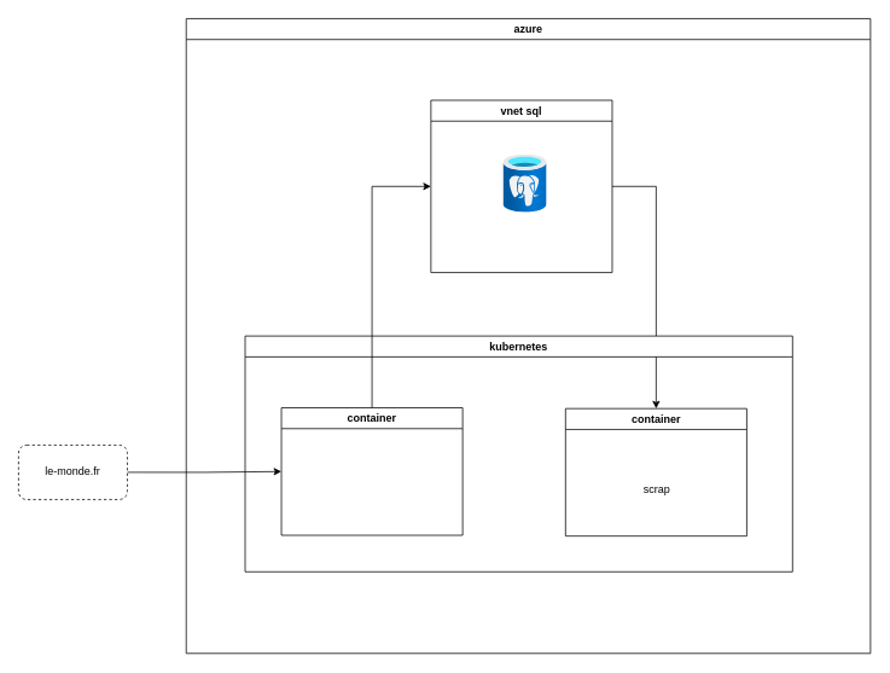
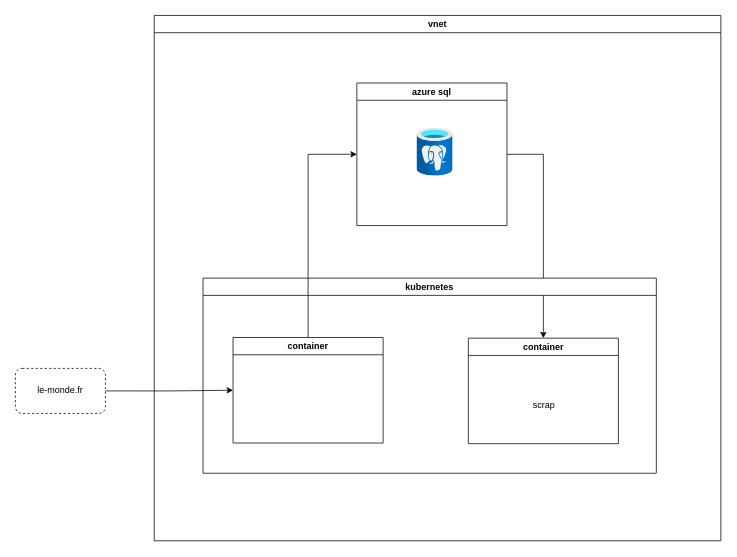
  <mxCell id="0" />
  <mxCell id="1" parent="0" />
  <mxCell id="2" value="" style="aspect=fixed;html=1;points=[];align=center;image;fontSize=12;image=img/lib/azure2/databases/Azure_Database_PostgreSQL_Server.svg;" vertex="1" parent="1"><mxGeometry x="555" y="170" width="48" height="64" as="geometry" /></mxCell>
  <mxCell id="3" style="edgeStyle=orthogonalEdgeStyle;rounded=0;orthogonalLoop=1;jettySize=auto;html=1;exitX=1;exitY=0.5;exitDx=0;exitDy=0;entryX=0.5;entryY=0;entryDx=0;entryDy=0;" edge="1" parent="1" source="4" target="10"><mxGeometry relative="1" as="geometry" /></mxCell>
- <mxCell id="4" value="vnet sql" style="swimlane;whiteSpace=wrap;html=1;" vertex="1" parent="1"><mxGeometry x="475" y="110" width="200" height="190" as="geometry" /></mxCell>
+ <mxCell id="4" value="azure sql" style="swimlane;whiteSpace=wrap;html=1;" vertex="1" parent="1"><mxGeometry x="475" y="110" width="200" height="190" as="geometry" /></mxCell>
  <mxCell id="5" style="edgeStyle=orthogonalEdgeStyle;rounded=0;orthogonalLoop=1;jettySize=auto;html=1;exitX=1;exitY=0.5;exitDx=0;exitDy=0;entryX=0;entryY=0.5;entryDx=0;entryDy=0;" edge="1" parent="1" source="6" target="9"><mxGeometry relative="1" as="geometry" /></mxCell>
  <mxCell id="6" value="&lt;div&gt;le-monde.fr&lt;/div&gt;" style="rounded=1;whiteSpace=wrap;html=1;dashed=1;" vertex="1" parent="1"><mxGeometry x="20" y="490.29" width="120" height="60" as="geometry" /></mxCell>
  <mxCell id="7" value="kubernetes" style="swimlane;whiteSpace=wrap;html=1;" vertex="1" parent="1"><mxGeometry x="270" y="370" width="604" height="260" as="geometry" /></mxCell>
  <mxCell id="8" value="" style="shape=image;imageAspect=0;aspect=fixed;verticalLabelPosition=bottom;verticalAlign=top;image=https://upload.wikimedia.org/wikipedia/commons/thumb/c/c3/Python-logo-notext.svg/1200px-Python-logo-notext.svg.png;" vertex="1" parent="7"><mxGeometry x="107.5" y="119.42" width="65" height="71.16" as="geometry" /></mxCell>
  <mxCell id="9" value="container" style="swimlane;whiteSpace=wrap;html=1;" vertex="1" parent="7"><mxGeometry x="40" y="79.13" width="200" height="140.58" as="geometry" /></mxCell>
  <mxCell id="10" value="container" style="swimlane;whiteSpace=wrap;html=1;" vertex="1" parent="7"><mxGeometry x="353.5" y="80" width="200" height="140.58" as="geometry" /></mxCell>
  <mxCell id="11" value="scrap" style="text;html=1;align=center;verticalAlign=middle;resizable=0;points=[];autosize=1;strokeColor=none;fillColor=none;" vertex="1" parent="10"><mxGeometry x="65" y="75.29" width="70" height="30" as="geometry" /></mxCell>
  <mxCell id="12" style="edgeStyle=orthogonalEdgeStyle;rounded=0;orthogonalLoop=1;jettySize=auto;html=1;entryX=0;entryY=0.5;entryDx=0;entryDy=0;exitX=0.5;exitY=0;exitDx=0;exitDy=0;" edge="1" parent="1" source="9" target="4"><mxGeometry relative="1" as="geometry"><mxPoint x="350" y="280" as="sourcePoint" /></mxGeometry></mxCell>
- <mxCell id="13" value="azure" style="swimlane;whiteSpace=wrap;html=1;" vertex="1" parent="1"><mxGeometry x="205" y="20" width="755" height="700" as="geometry" /></mxCell>
+ <mxCell id="13" value="vnet" style="swimlane;whiteSpace=wrap;html=1;" vertex="1" parent="1"><mxGeometry x="205" y="20" width="755" height="700" as="geometry" /></mxCell>
